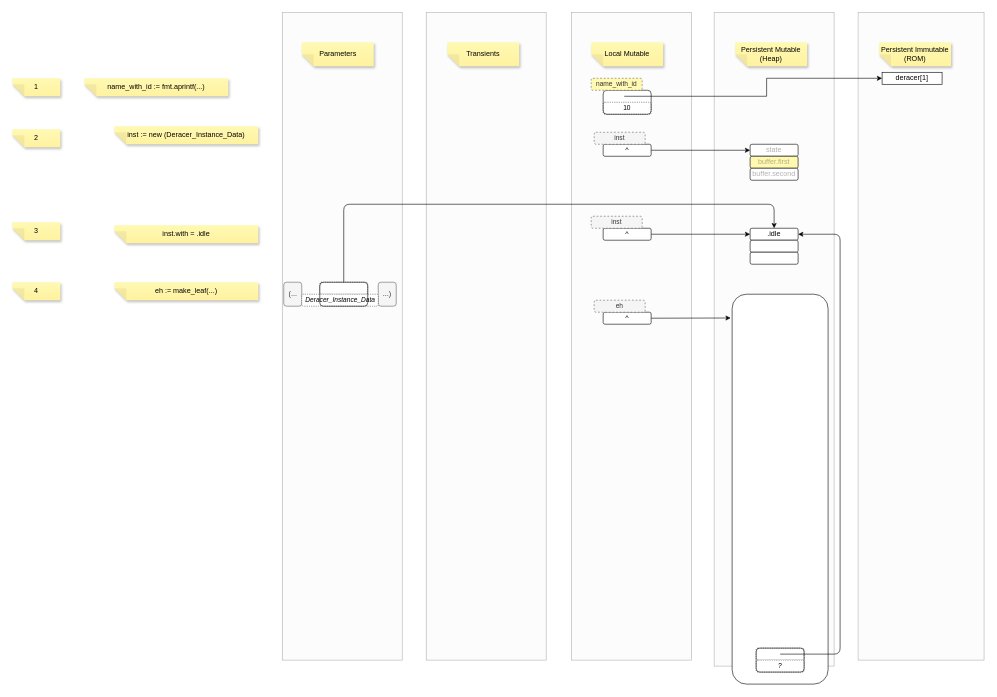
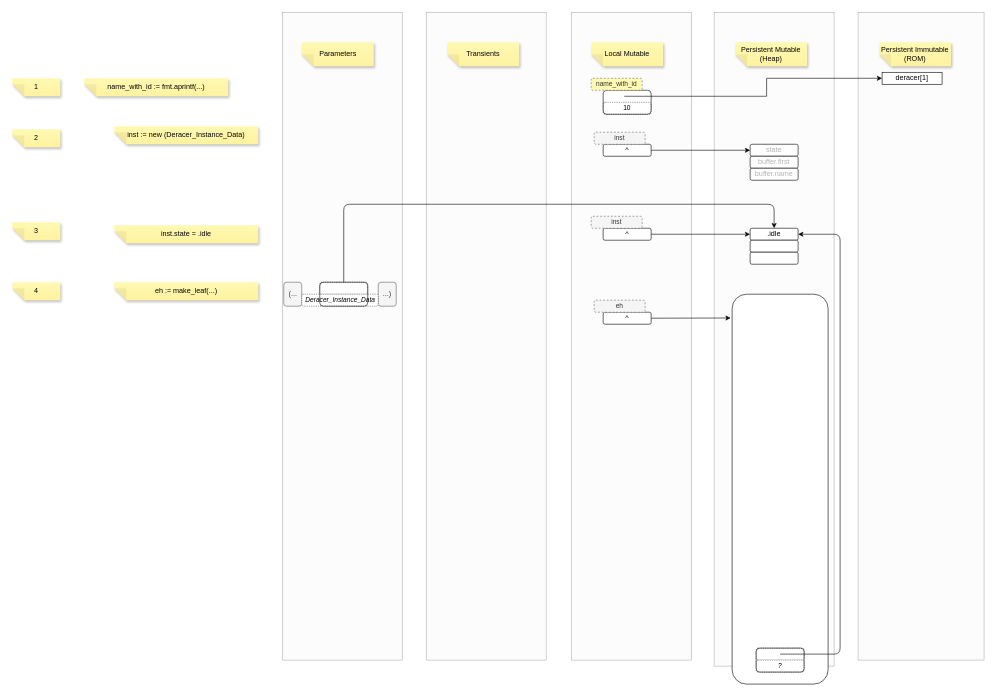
  <mxCell id="0" />
  <mxCell id="1" parent="0" />
  <mxCell id="2" value="" style="rounded=0;whiteSpace=wrap;html=1;fontFamily=Helvetica;fontSize=11;fontColor=#333333;fillColor=#f5f5f5;strokeColor=default;opacity=30;" vertex="1" parent="1"><mxGeometry x="952.5" y="20" width="200" height="1080" as="geometry" /></mxCell>
  <mxCell id="3" value="" style="rounded=0;whiteSpace=wrap;html=1;fontFamily=Helvetica;fontSize=11;fontColor=#333333;fillColor=#f5f5f5;strokeColor=default;opacity=30;" vertex="1" parent="1"><mxGeometry x="1430" y="20" width="210" height="1080" as="geometry" /></mxCell>
  <mxCell id="4" value="" style="rounded=0;whiteSpace=wrap;html=1;fontFamily=Helvetica;fontSize=11;fontColor=#333333;fillColor=#f5f5f5;strokeColor=default;opacity=30;" vertex="1" parent="1"><mxGeometry x="710" y="20" width="200" height="1080" as="geometry" /></mxCell>
  <mxCell id="5" value="" style="rounded=0;whiteSpace=wrap;html=1;fontFamily=Helvetica;fontSize=11;fontColor=#333333;fillColor=#f5f5f5;strokeColor=default;opacity=30;" vertex="1" parent="1"><mxGeometry x="1190" y="20" width="200" height="1090" as="geometry" /></mxCell>
  <mxCell id="6" value="name_with_id := fmt.aprintf(...)" style="shape=note;whiteSpace=wrap;html=1;backgroundOutline=1;fontColor=#000000;darkOpacity=0.05;fillColor=#FFF9B2;strokeColor=none;fillStyle=solid;direction=west;gradientDirection=north;gradientColor=#FFF2A1;shadow=1;size=20;pointerEvents=1;" vertex="1" parent="1"><mxGeometry x="140" y="130" width="240" height="30" as="geometry" /></mxCell>
  <mxCell id="7" value="Local Mutable" style="shape=note;whiteSpace=wrap;html=1;backgroundOutline=1;fontColor=#000000;darkOpacity=0.05;fillColor=#FFF9B2;strokeColor=none;fillStyle=solid;direction=west;gradientDirection=north;gradientColor=#FFF2A1;shadow=1;size=20;pointerEvents=1;" vertex="1" parent="1"><mxGeometry x="985" y="70" width="120" height="40" as="geometry" /></mxCell>
  <mxCell id="8" value="Persistent Mutable&lt;br&gt;(Heap)" style="shape=note;whiteSpace=wrap;html=1;backgroundOutline=1;fontColor=#000000;darkOpacity=0.05;fillColor=#FFF9B2;strokeColor=none;fillStyle=solid;direction=west;gradientDirection=north;gradientColor=#FFF2A1;shadow=1;size=20;pointerEvents=1;" vertex="1" parent="1"><mxGeometry x="1225" y="70" width="120" height="40" as="geometry" /></mxCell>
  <mxCell id="9" value="Persistent Immutable&lt;br&gt;(ROM)" style="shape=note;whiteSpace=wrap;html=1;backgroundOutline=1;fontColor=#000000;darkOpacity=0.05;fillColor=#FFF9B2;strokeColor=none;fillStyle=solid;direction=west;gradientDirection=north;gradientColor=#FFF2A1;shadow=1;size=20;pointerEvents=1;" vertex="1" parent="1"><mxGeometry x="1465" y="70" width="120" height="40" as="geometry" /></mxCell>
  <mxCell id="10" value="Transients" style="shape=note;whiteSpace=wrap;html=1;backgroundOutline=1;fontColor=#000000;darkOpacity=0.05;fillColor=#FFF9B2;strokeColor=none;fillStyle=solid;direction=west;gradientDirection=north;gradientColor=#FFF2A1;shadow=1;size=20;pointerEvents=1;" vertex="1" parent="1"><mxGeometry x="745" y="70" width="120" height="40" as="geometry" /></mxCell>
  <mxCell id="11" value="" style="rounded=0;whiteSpace=wrap;html=1;fontFamily=Helvetica;fontSize=11;fontColor=#333333;fillColor=#f5f5f5;strokeColor=default;opacity=30;" vertex="1" parent="1"><mxGeometry x="470" y="20" width="200" height="1080" as="geometry" /></mxCell>
  <mxCell id="12" value="Parameters" style="shape=note;whiteSpace=wrap;html=1;backgroundOutline=1;fontColor=#000000;darkOpacity=0.05;fillColor=#FFF9B2;strokeColor=none;fillStyle=solid;direction=west;gradientDirection=north;gradientColor=#FFF2A1;shadow=1;size=20;pointerEvents=1;" vertex="1" parent="1"><mxGeometry x="502.5" y="70" width="120" height="40" as="geometry" /></mxCell>
  <mxCell id="13" value="deracer[1]" style="rounded=0;whiteSpace=wrap;html=1;" vertex="1" parent="1"><mxGeometry x="1470" y="120" width="100" height="20" as="geometry" /></mxCell>
  <mxCell id="14" value="" style="rounded=1;whiteSpace=wrap;html=1;fontFamily=Helvetica;fontSize=11;fontColor=default;strokeColor=none;dashed=1;dashPattern=1 2;" vertex="1" parent="1"><mxGeometry x="1005" y="150" width="80" height="20" as="geometry" /></mxCell>
  <mxCell id="15" value="10" style="rounded=1;whiteSpace=wrap;html=1;fontFamily=Helvetica;fontSize=11;fontColor=default;dashed=1;dashPattern=1 2;strokeColor=default;" vertex="1" parent="1"><mxGeometry x="1005" y="170" width="80" height="20" as="geometry" /></mxCell>
  <mxCell id="16" style="edgeStyle=orthogonalEdgeStyle;rounded=0;orthogonalLoop=1;jettySize=auto;html=1;exitX=0.438;exitY=0.5;exitDx=0;exitDy=0;entryX=0;entryY=0.5;entryDx=0;entryDy=0;exitPerimeter=0;" edge="1" parent="1" source="14" target="13"><mxGeometry relative="1" as="geometry" /></mxCell>
  <mxCell id="17" value="" style="rounded=1;whiteSpace=wrap;html=1;fontFamily=Helvetica;fontSize=11;fillColor=none;" vertex="1" parent="1"><mxGeometry x="1005" y="150" width="80" height="40" as="geometry" /></mxCell>
  <mxCell id="18" value="name_with_id" style="rounded=1;whiteSpace=wrap;html=1;fontFamily=Helvetica;fontSize=11;fontColor=#333333;dashed=1;fillColor=#fff9b2;strokeColor=#666666;" vertex="1" parent="1"><mxGeometry x="985" y="130" width="85" height="20" as="geometry" /></mxCell>
  <mxCell id="19" value="state" style="rounded=1;whiteSpace=wrap;html=1;textOpacity=30;" vertex="1" parent="1"><mxGeometry x="1250" y="240" width="80" height="20" as="geometry" /></mxCell>
- <mxCell id="20" value="buffer.first" style="rounded=1;whiteSpace=wrap;html=1;textOpacity=30;fillColor=#fff9b2;" vertex="1" parent="1"><mxGeometry x="1250" y="260" width="80" height="20" as="geometry" /></mxCell>
- <mxCell id="21" value="buffer.second" style="rounded=1;whiteSpace=wrap;html=1;textOpacity=30;" vertex="1" parent="1"><mxGeometry x="1250" y="280" width="80" height="20" as="geometry" /></mxCell>
+ <mxCell id="20" value="buffer.first" style="rounded=1;whiteSpace=wrap;html=1;textOpacity=30;" vertex="1" parent="1"><mxGeometry x="1250" y="260" width="80" height="20" as="geometry" /></mxCell>
+ <mxCell id="21" value="buffer.name" style="rounded=1;whiteSpace=wrap;html=1;textOpacity=30;" vertex="1" parent="1"><mxGeometry x="1250" y="280" width="80" height="20" as="geometry" /></mxCell>
  <mxCell id="22" style="edgeStyle=orthogonalEdgeStyle;rounded=0;orthogonalLoop=1;jettySize=auto;html=1;exitX=1;exitY=0.5;exitDx=0;exitDy=0;entryX=0;entryY=0.5;entryDx=0;entryDy=0;" edge="1" parent="1" source="23" target="19"><mxGeometry relative="1" as="geometry" /></mxCell>
  <mxCell id="23" value="^" style="rounded=1;whiteSpace=wrap;html=1;" vertex="1" parent="1"><mxGeometry x="1005" y="240" width="80" height="20" as="geometry" /></mxCell>
  <mxCell id="24" value="inst" style="rounded=1;whiteSpace=wrap;html=1;fontFamily=Helvetica;fontSize=11;fontColor=#333333;dashed=1;fillColor=#f5f5f5;strokeColor=#666666;" vertex="1" parent="1"><mxGeometry x="990" y="220" width="85" height="20" as="geometry" /></mxCell>
  <mxCell id="25" value=".idle" style="rounded=1;whiteSpace=wrap;html=1;" vertex="1" parent="1"><mxGeometry x="1250" y="380" width="80" height="20" as="geometry" /></mxCell>
  <mxCell id="26" value="" style="rounded=1;whiteSpace=wrap;html=1;textOpacity=30;" vertex="1" parent="1"><mxGeometry x="1250" y="400" width="80" height="20" as="geometry" /></mxCell>
  <mxCell id="27" value="" style="rounded=1;whiteSpace=wrap;html=1;textOpacity=30;" vertex="1" parent="1"><mxGeometry x="1250" y="420" width="80" height="20" as="geometry" /></mxCell>
  <mxCell id="28" style="edgeStyle=orthogonalEdgeStyle;rounded=0;orthogonalLoop=1;jettySize=auto;html=1;exitX=1;exitY=0.5;exitDx=0;exitDy=0;entryX=0;entryY=0.5;entryDx=0;entryDy=0;" edge="1" parent="1" source="29" target="25"><mxGeometry relative="1" as="geometry" /></mxCell>
  <mxCell id="29" value="^" style="rounded=1;whiteSpace=wrap;html=1;" vertex="1" parent="1"><mxGeometry x="1005" y="380" width="80" height="20" as="geometry" /></mxCell>
  <mxCell id="30" value="inst" style="rounded=1;whiteSpace=wrap;html=1;fontFamily=Helvetica;fontSize=11;fontColor=#333333;dashed=1;fillColor=#f5f5f5;strokeColor=#666666;" vertex="1" parent="1"><mxGeometry x="985" y="360" width="85" height="20" as="geometry" /></mxCell>
  <mxCell id="31" value="inst := new (Deracer_Instance_Data)" style="shape=note;whiteSpace=wrap;html=1;backgroundOutline=1;fontColor=#000000;darkOpacity=0.05;fillColor=#FFF9B2;strokeColor=none;fillStyle=solid;direction=west;gradientDirection=north;gradientColor=#FFF2A1;shadow=1;size=20;pointerEvents=1;" vertex="1" parent="1"><mxGeometry x="190" y="210" width="240" height="30" as="geometry" /></mxCell>
- <mxCell id="32" value="inst.with = .idle" style="shape=note;whiteSpace=wrap;html=1;backgroundOutline=1;fontColor=#000000;darkOpacity=0.05;fillColor=#FFF9B2;strokeColor=none;fillStyle=solid;direction=west;gradientDirection=north;gradientColor=#FFF2A1;shadow=1;size=20;pointerEvents=1;" vertex="1" parent="1"><mxGeometry x="190" y="375" width="240" height="30" as="geometry" /></mxCell>
+ <mxCell id="32" value="inst.state = .idle" style="shape=note;whiteSpace=wrap;html=1;backgroundOutline=1;fontColor=#000000;darkOpacity=0.05;fillColor=#FFF9B2;strokeColor=none;fillStyle=solid;direction=west;gradientDirection=north;gradientColor=#FFF2A1;shadow=1;size=20;pointerEvents=1;" vertex="1" parent="1"><mxGeometry x="190" y="375" width="240" height="30" as="geometry" /></mxCell>
  <mxCell id="33" style="edgeStyle=orthogonalEdgeStyle;rounded=0;orthogonalLoop=1;jettySize=auto;html=1;exitX=1;exitY=0.5;exitDx=0;exitDy=0;entryX=-0.015;entryY=0.061;entryDx=0;entryDy=0;entryPerimeter=0;" edge="1" parent="1" source="34" target="37"><mxGeometry relative="1" as="geometry"><mxPoint x="1249.04" y="505.1" as="targetPoint" /><Array as="points"><mxPoint x="1085" y="530" /></Array></mxGeometry></mxCell>
  <mxCell id="34" value="^" style="rounded=1;whiteSpace=wrap;html=1;" vertex="1" parent="1"><mxGeometry x="1005" y="520" width="80" height="20" as="geometry" /></mxCell>
  <mxCell id="35" value="eh" style="rounded=1;whiteSpace=wrap;html=1;fontFamily=Helvetica;fontSize=11;fontColor=#333333;dashed=1;fillColor=#f5f5f5;strokeColor=#666666;" vertex="1" parent="1"><mxGeometry x="990" y="500" width="85" height="20" as="geometry" /></mxCell>
  <mxCell id="36" value="eh := make_leaf(...)" style="shape=note;whiteSpace=wrap;html=1;backgroundOutline=1;fontColor=#000000;darkOpacity=0.05;fillColor=#FFF9B2;strokeColor=none;fillStyle=solid;direction=west;gradientDirection=north;gradientColor=#FFF2A1;shadow=1;size=20;pointerEvents=1;" vertex="1" parent="1"><mxGeometry x="190" y="470" width="240" height="30" as="geometry" /></mxCell>
  <mxCell id="37" value="" style="rounded=1;whiteSpace=wrap;html=1;" vertex="1" parent="1"><mxGeometry x="1220" y="490" width="160" height="650" as="geometry" /></mxCell>
  <mxCell id="38" value="" style="rounded=1;whiteSpace=wrap;html=1;fontFamily=Helvetica;fontSize=11;fontColor=default;strokeColor=default;perimeterSpacing=0;dashed=1;dashPattern=1 2;" vertex="1" parent="1"><mxGeometry x="1260" y="1080" width="80" height="20" as="geometry" /></mxCell>
  <mxCell id="39" value="?" style="rounded=1;whiteSpace=wrap;html=1;fontFamily=Helvetica;fontSize=11;fontColor=default;strokeColor=default;perimeterSpacing=0;dashed=1;dashPattern=1 2;fontStyle=2" vertex="1" parent="1"><mxGeometry x="1260" y="1100" width="80" height="20" as="geometry" /></mxCell>
  <mxCell id="40" style="edgeStyle=orthogonalEdgeStyle;rounded=1;orthogonalLoop=1;jettySize=auto;html=1;exitX=0.5;exitY=0.25;exitDx=0;exitDy=0;entryX=1;entryY=0.5;entryDx=0;entryDy=0;exitPerimeter=0;" edge="1" parent="1" source="41" target="25"><mxGeometry relative="1" as="geometry"><Array as="points"><mxPoint x="1400" y="1090" /><mxPoint x="1400" y="390" /></Array></mxGeometry></mxCell>
  <mxCell id="41" value="" style="rounded=1;whiteSpace=wrap;html=1;fontFamily=Helvetica;fontSize=11;fillColor=none;" vertex="1" parent="1"><mxGeometry x="1260" y="1080" width="80" height="40" as="geometry" /></mxCell>
  <mxCell id="42" value="1" style="shape=note;whiteSpace=wrap;html=1;backgroundOutline=1;fontColor=#000000;darkOpacity=0.05;fillColor=#FFF9B2;strokeColor=none;fillStyle=solid;direction=west;gradientDirection=north;gradientColor=#FFF2A1;shadow=1;size=20;pointerEvents=1;" vertex="1" parent="1"><mxGeometry x="20" y="130" width="80" height="30" as="geometry" /></mxCell>
  <mxCell id="43" value="2" style="shape=note;whiteSpace=wrap;html=1;backgroundOutline=1;fontColor=#000000;darkOpacity=0.05;fillColor=#FFF9B2;strokeColor=none;fillStyle=solid;direction=west;gradientDirection=north;gradientColor=#FFF2A1;shadow=1;size=20;pointerEvents=1;" vertex="1" parent="1"><mxGeometry x="20" y="215" width="80" height="30" as="geometry" /></mxCell>
  <mxCell id="44" value="3" style="shape=note;whiteSpace=wrap;html=1;backgroundOutline=1;fontColor=#000000;darkOpacity=0.05;fillColor=#FFF9B2;strokeColor=none;fillStyle=solid;direction=west;gradientDirection=north;gradientColor=#FFF2A1;shadow=1;size=20;pointerEvents=1;" vertex="1" parent="1"><mxGeometry x="20" y="370" width="80" height="30" as="geometry" /></mxCell>
  <mxCell id="45" value="4" style="shape=note;whiteSpace=wrap;html=1;backgroundOutline=1;fontColor=#000000;darkOpacity=0.05;fillColor=#FFF9B2;strokeColor=none;fillStyle=solid;direction=west;gradientDirection=north;gradientColor=#FFF2A1;shadow=1;size=20;pointerEvents=1;" vertex="1" parent="1"><mxGeometry x="20" y="470" width="80" height="30" as="geometry" /></mxCell>
  <mxCell id="46" value="" style="rounded=1;whiteSpace=wrap;html=1;fontFamily=Helvetica;fontSize=11;fontColor=default;strokeColor=default;perimeterSpacing=0;dashed=1;dashPattern=1 2;" vertex="1" parent="1"><mxGeometry x="532.5" y="470" width="80" height="20" as="geometry" /></mxCell>
  <mxCell id="47" value="...)" style="rounded=1;whiteSpace=wrap;html=1;fillColor=#f5f5f5;fontColor=#333333;strokeColor=#666666;" vertex="1" parent="1"><mxGeometry x="630" y="470" width="30" height="40" as="geometry" /></mxCell>
  <mxCell id="48" value="(..." style="rounded=1;whiteSpace=wrap;html=1;fillColor=#f5f5f5;fontColor=#333333;strokeColor=#666666;" vertex="1" parent="1"><mxGeometry x="472.5" y="470" width="30" height="40" as="geometry" /></mxCell>
  <mxCell id="49" style="edgeStyle=orthogonalEdgeStyle;rounded=1;orthogonalLoop=1;jettySize=auto;html=1;exitX=0.5;exitY=0;exitDx=0;exitDy=0;entryX=0.5;entryY=0;entryDx=0;entryDy=0;" edge="1" parent="1" source="51" target="25"><mxGeometry relative="1" as="geometry"><Array as="points"><mxPoint x="573" y="340" /><mxPoint x="1290" y="340" /></Array></mxGeometry></mxCell>
  <mxCell id="50" value="Deracer_Instance_Data" style="rounded=1;whiteSpace=wrap;html=1;fontFamily=Helvetica;fontSize=11;fontColor=default;strokeColor=default;perimeterSpacing=0;dashed=1;dashPattern=1 2;fontStyle=2" vertex="1" parent="1"><mxGeometry x="502.5" y="490" width="127.5" height="20" as="geometry" /></mxCell>
  <mxCell id="51" value="" style="rounded=1;whiteSpace=wrap;html=1;fontFamily=Helvetica;fontSize=11;fillColor=none;" vertex="1" parent="1"><mxGeometry x="532.5" y="470" width="80" height="40" as="geometry" /></mxCell>
